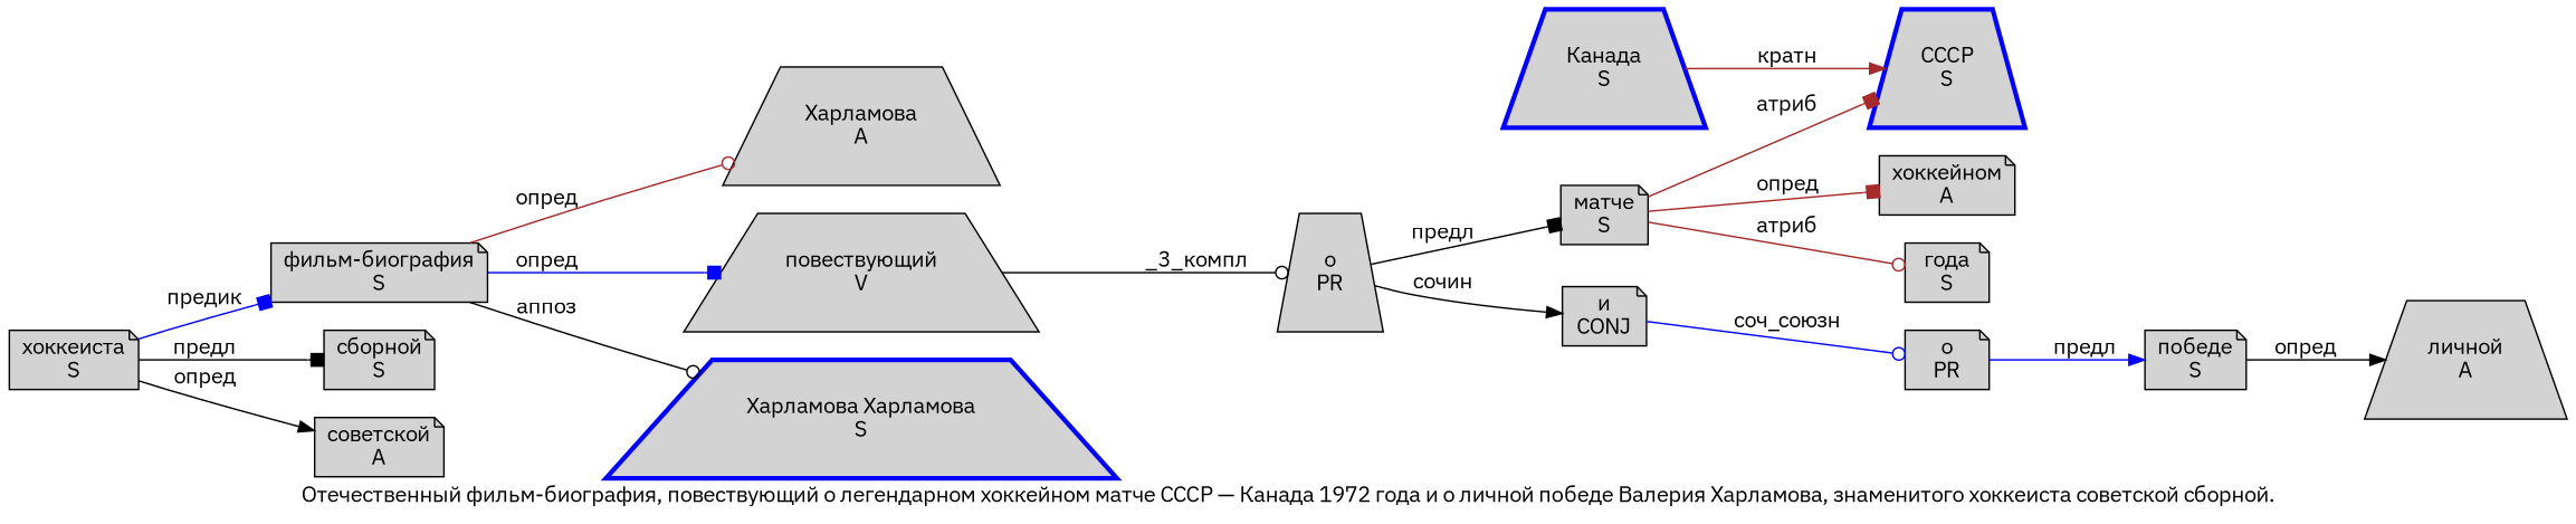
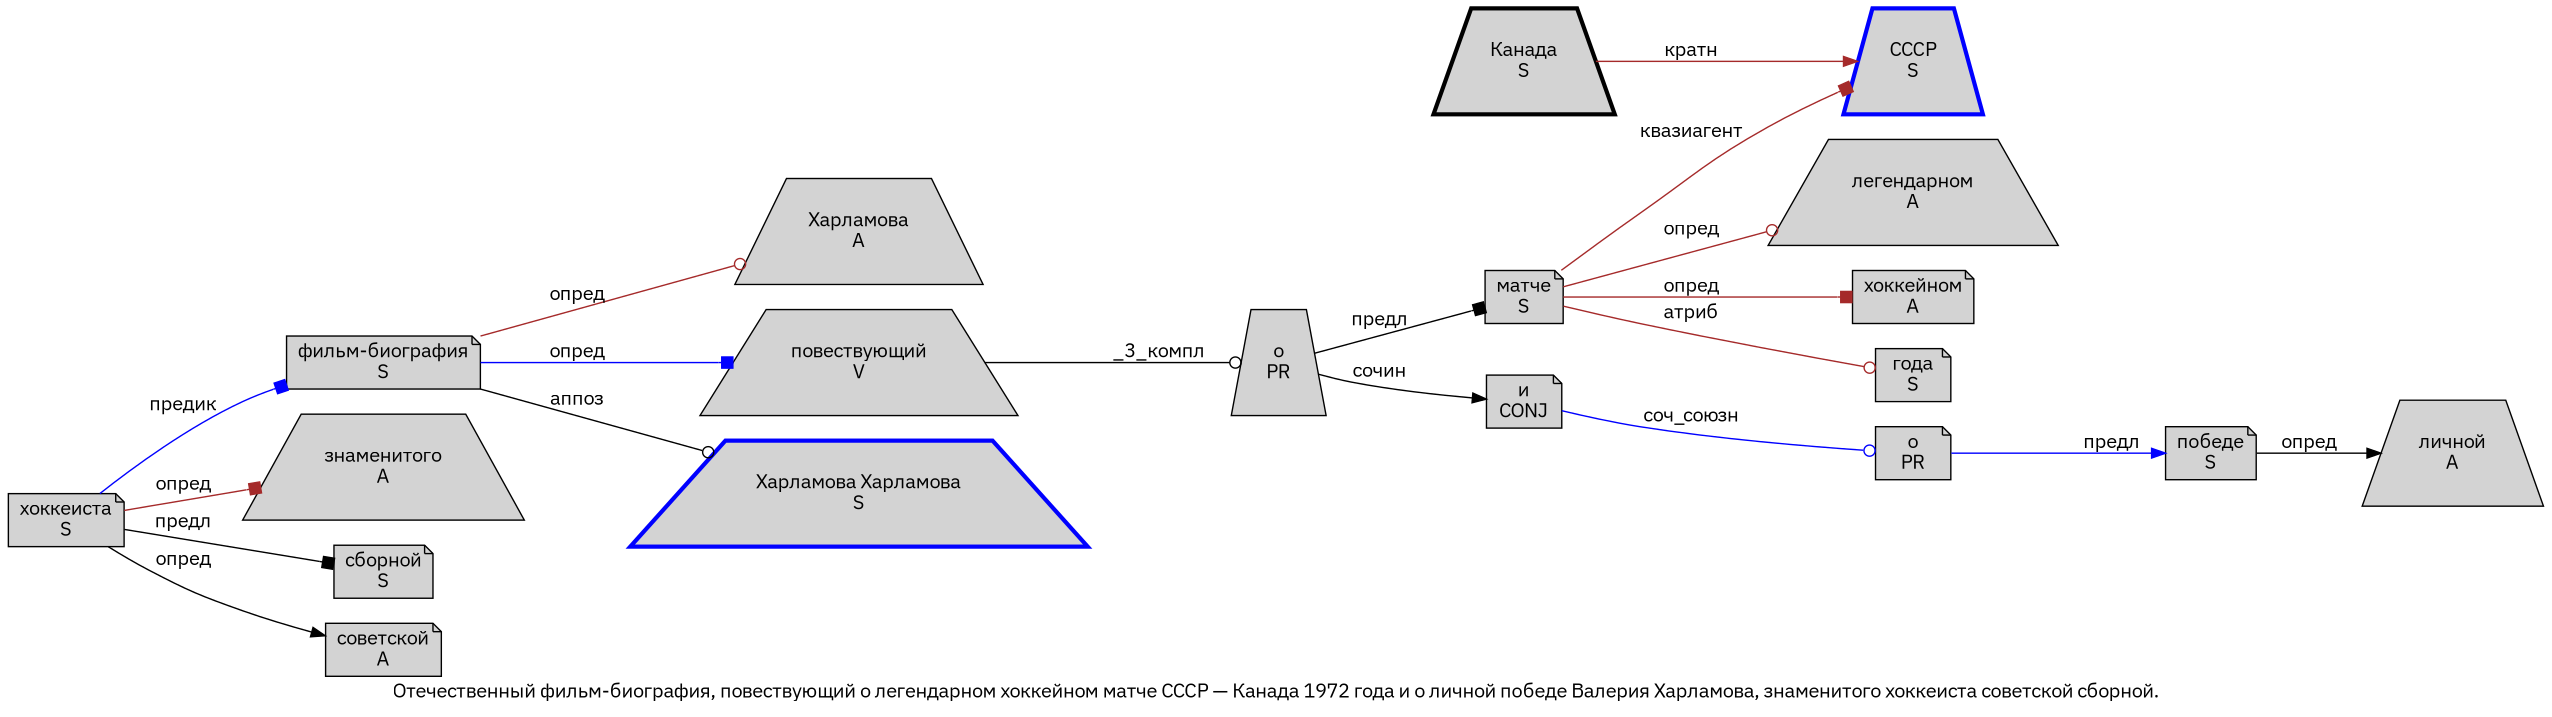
  digraph {
    fontname="IBM Plex Sans"
    label="Отечественный фильм-биография, повествующий о легендарном хоккейном матче СССР — Канада 1972 года и о личной победе Валерия Харламова, знаменитого хоккеиста советской сборной."
    rankdir=LR
    node [fillcolor=lightgray fontname="IBM Plex Sans" penwidth=1 shape=note style=filled]
    edge [arrowhead=box color=brown fontname="IBM Plex Sans"]
    n1 [label="Харламова\nA" shape=trapezium]
    n2 [label="фильм-биография\nS"]
    n3 [label="повествующий\nV" shape=trapezium]
    n4 [color=blue label="Харламова Харламова\nS" penwidth=3 shape=trapezium]
    n5 [label="о\nPR" shape=trapezium]
    n6 [label="матче\nS"]
    n7 [label="и\nCONJ"]
+   n8 [label="легендарном\nA" shape=trapezium]
    n9 [label="хоккейном\nA"]
    n10 [color=blue label="СССР\nS" penwidth=3 shape=trapezium]
    n11 [label="года\nS"]
    n12 [label="о\nPR"]
-   n13 [color=blue label="Канада\nS" penwidth=3 shape=trapezium]
+   n13 [color=black label="Канада\nS" penwidth=3 shape=trapezium]
    n14 [label="победе\nS"]
    n15 [label="личной\nA" shape=trapezium]
+   n16 [label="знаменитого\nA" shape=trapezium]
    n17 [label="хоккеиста\nS"]
    n18 [label="сборной\nS"]
    n19 [label="советской\nA"]
    n2 -> n1 [arrowhead=odot label="опред"]
    n2 -> n3 [color=blue label="опред"]
    n2 -> n4 [arrowhead=odot color=black label="аппоз"]
    n3 -> n5 [arrowhead=odot color=black label="_3_компл"]
    n5 -> n6 [color=black label="предл"]
    n5 -> n7 [arrowhead=normal color=black label="сочин"]
+   n6 -> n8 [arrowhead=odot label="опред"]
    n6 -> n9 [label="опред"]
-   n6 -> n10 [label="атриб"]
+   n6 -> n10 [label="квазиагент"]
    n6 -> n11 [arrowhead=odot label="атриб"]
    n7 -> n12 [arrowhead=odot color=blue label="соч_союзн"]
    n12 -> n14 [arrowhead=normal color=blue label="предл"]
    n13 -> n10 [arrowhead=normal label="кратн"]
    n14 -> n15 [arrowhead=normal color=black label="опред"]
    n17 -> n2 [color=blue label="предик"]
+   n17 -> n16 [label="опред"]
    n17 -> n18 [color=black label="предл"]
    n17 -> n19 [arrowhead=normal color=black label="опред"]
  }
